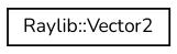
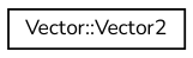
  digraph {
    rankdir=LR
    fontname=Nunito
-   n1 [color=black fillcolor=white fontname=Nunito fontsize=10 height=0.2 label="Raylib::Vector2" shape=record style=filled width=0.4]
+   n1 [color=black fillcolor=white fontname=Nunito fontsize=10 height=0.2 label="Vector::Vector2" shape=record style=filled width=0.4]
  }
